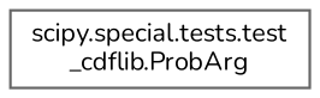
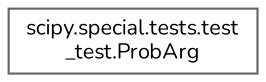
  digraph {
    rankdir=TB
    fontname=Nunito
-   n1 [color=grey40 fillcolor=white fontname=Nunito fontsize=10 height=0.2 label="scipy.special.tests.test\l_cdflib.ProbArg" shape=box style=filled width=0.4]
+   n1 [color=grey40 fillcolor=white fontname=Nunito fontsize=10 height=0.2 label="scipy.special.tests.test\l_test.ProbArg" shape=box style=filled width=0.4]
  }
